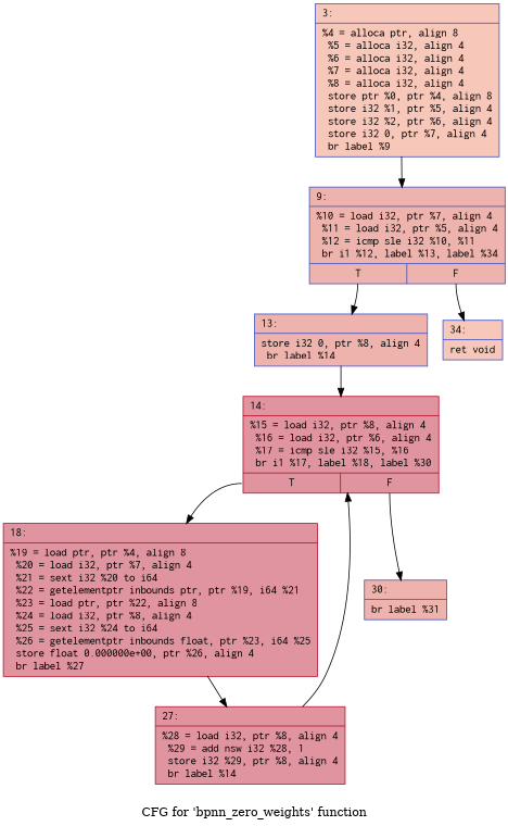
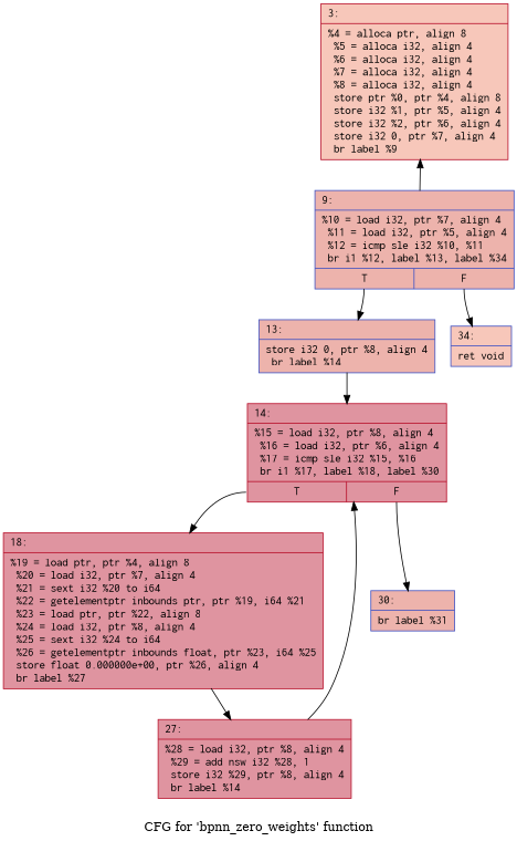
  digraph {
    label="CFG for 'bpnn_zero_weights' function"
    node [color="#3d50c3ff" fillcolor="#d6524470" fontname=Courier shape=record style=filled]
-   n1 [fillcolor="#ec7f6370" label="{3:\l|  %4 = alloca ptr, align 8\l  %5 = alloca i32, align 4\l  %6 = alloca i32, align 4\l  %7 = alloca i32, align 4\l  %8 = alloca i32, align 4\l  store ptr %0, ptr %4, align 8\l  store i32 %1, ptr %5, align 4\l  store i32 %2, ptr %6, align 4\l  store i32 0, ptr %7, align 4\l  br label %9\l}"]
+   n1 [color="#b70d28ff" fillcolor="#ec7f6370" label="{3:\l|  %4 = alloca ptr, align 8\l  %5 = alloca i32, align 4\l  %6 = alloca i32, align 4\l  %7 = alloca i32, align 4\l  %8 = alloca i32, align 4\l  store ptr %0, ptr %4, align 8\l  store i32 %1, ptr %5, align 4\l  store i32 %2, ptr %6, align 4\l  store i32 0, ptr %7, align 4\l  br label %9\l}"]
    n2 [label="{9:\l|  %10 = load i32, ptr %7, align 4\l  %11 = load i32, ptr %5, align 4\l  %12 = icmp sle i32 %10, %11\l  br i1 %12, label %13, label %34\l|{<s0>T|<s1>F}}"]
    n3 [label="{13:\l|  store i32 0, ptr %8, align 4\l  br label %14\l}"]
    n4 [fillcolor="#ec7f6370" label="{34:\l|  ret void\l}"]
    n5 [color="#b70d28ff" fillcolor="#b70d2870" label="{14:\l|  %15 = load i32, ptr %8, align 4\l  %16 = load i32, ptr %6, align 4\l  %17 = icmp sle i32 %15, %16\l  br i1 %17, label %18, label %30\l|{<s0>T|<s1>F}}"]
    n6 [color="#b70d28ff" fillcolor="#b70d2870" label="{18:\l|  %19 = load ptr, ptr %4, align 8\l  %20 = load i32, ptr %7, align 4\l  %21 = sext i32 %20 to i64\l  %22 = getelementptr inbounds ptr, ptr %19, i64 %21\l  %23 = load ptr, ptr %22, align 8\l  %24 = load i32, ptr %8, align 4\l  %25 = sext i32 %24 to i64\l  %26 = getelementptr inbounds float, ptr %23, i64 %25\l  store float 0.000000e+00, ptr %26, align 4\l  br label %27\l}"]
    n7 [label="{30:\l|  br label %31\l}"]
    n8 [color="#b70d28ff" fillcolor="#b70d2870" label="{27:\l|  %28 = load i32, ptr %8, align 4\l  %29 = add nsw i32 %28, 1\l  store i32 %29, ptr %8, align 4\l  br label %14\l}"]
-   n1 -> n2
+   n2 -> n1
    n2 -> n3 [tailport=s0]
    n2 -> n4 [tailport=s1]
    n3 -> n5
    n5 -> n6 [tailport=s0]
    n5 -> n7 [tailport=s1]
    n6 -> n8
    n8 -> n5
  }
